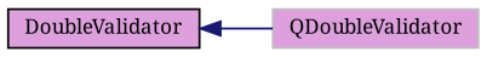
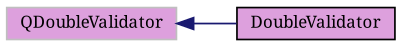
  digraph {
    rankdir=LR
    fontname="Noto Serif"
    node [fillcolor=plum fontname="Noto Serif" fontsize=10 shape=record style=filled]
    n1 [color=grey75 height=0.2 label=QDoubleValidator width=0.4]
    n2 [color=black height=0.2 label=DoubleValidator width=0.4]
-   n2 -> n1 [color=midnightblue dir=back fontname="Noto Serif" fontsize=10 labelfontname=Helvetica labelfontsize=10 style=solid]
+   n1 -> n2 [color=midnightblue dir=back fontname="Noto Serif" fontsize=10 labelfontname=Helvetica labelfontsize=10 style=solid]
  }
